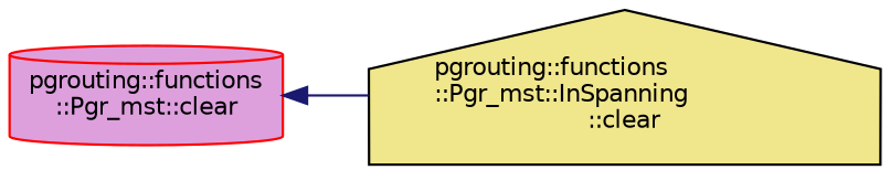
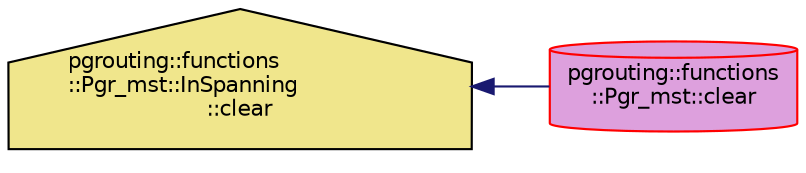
  digraph {
    rankdir=LR
    node [fontname=Helvetica fontsize=10 style=filled]
    n1 [color=black fillcolor=khaki fontcolor=black height=0.2 label="pgrouting::functions\l::Pgr_mst::InSpanning\l::clear" shape=house width=0.4]
    n2 [color=red fillcolor=plum height=0.2 label="pgrouting::functions\l::Pgr_mst::clear" shape=cylinder width=0.4]
-   n2 -> n1 [color=midnightblue dir=back fontname=Helvetica fontsize=10 labelfontname=Helvetica labelfontsize=10 style=solid]
+   n1 -> n2 [color=midnightblue dir=back fontname=Helvetica fontsize=10 labelfontname=Helvetica labelfontsize=10 style=solid]
  }
